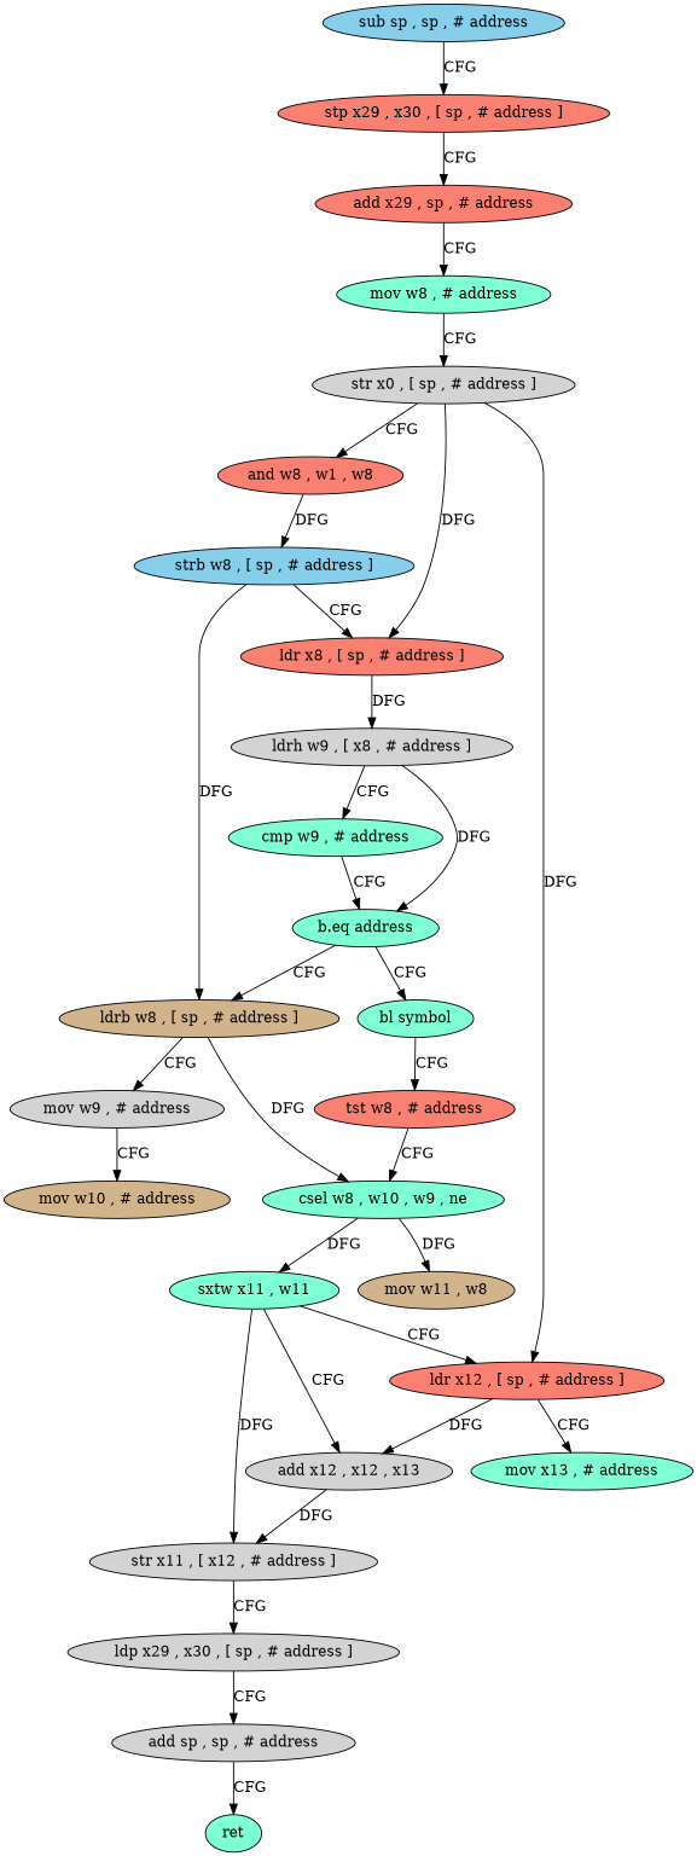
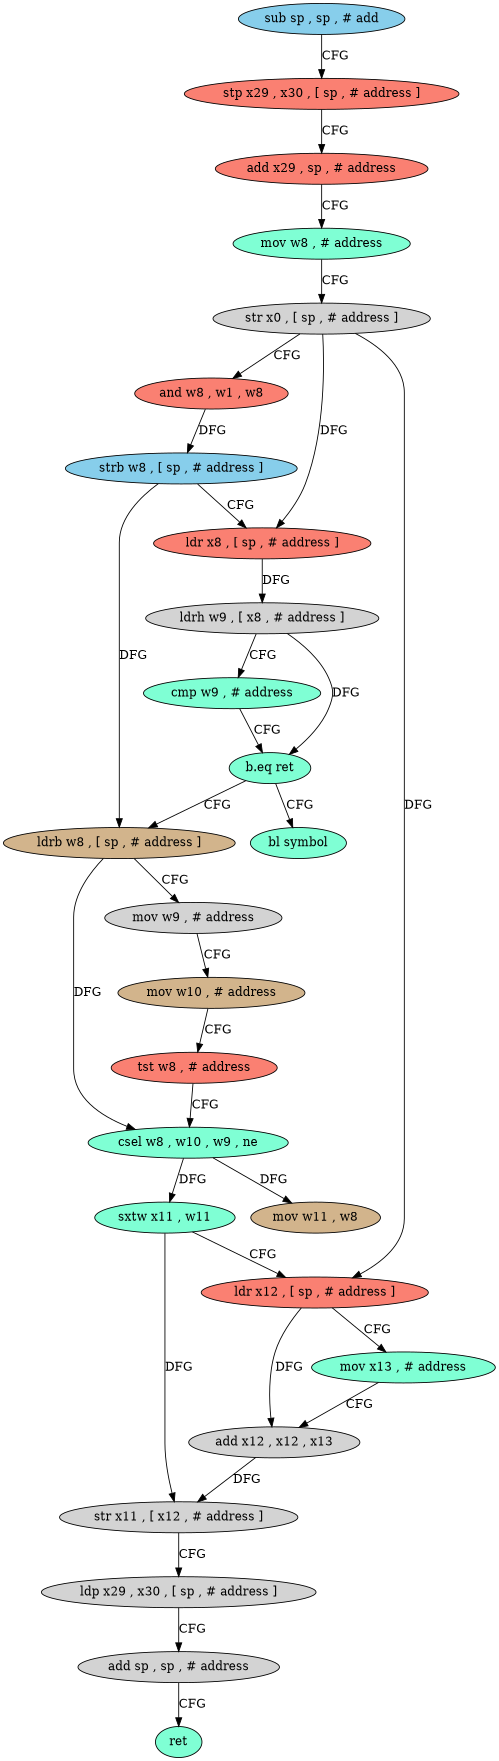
  digraph {
    node [fillcolor=aquamarine style=filled]
-   n1 [fillcolor=skyblue label="sub sp , sp , # address"]
+   n1 [fillcolor=skyblue label="sub sp , sp , # add"]
    n2 [fillcolor=salmon label="stp x29 , x30 , [ sp , # address ]"]
    n3 [fillcolor=salmon label="add x29 , sp , # address"]
    n4 [label="mov w8 , # address"]
    n5 [fillcolor=lightgrey label="str x0 , [ sp , # address ]"]
    n6 [fillcolor=salmon label="and w8 , w1 , w8"]
    n7 [fillcolor=salmon label="ldr x8 , [ sp , # address ]"]
    n8 [fillcolor=salmon label="ldr x12 , [ sp , # address ]"]
    n9 [fillcolor=skyblue label="strb w8 , [ sp , # address ]"]
    n10 [fillcolor=lightgrey label="ldrh w9 , [ x8 , # address ]"]
    n11 [label="mov x13 , # address"]
    n12 [fillcolor=lightgrey label="add x12 , x12 , x13"]
    n13 [fillcolor=tan label="ldrb w8 , [ sp , # address ]"]
    n14 [fillcolor=lightgrey label="mov w9 , # address"]
    n15 [label="csel w8 , w10 , w9 , ne"]
    n16 [label="cmp w9 , # address"]
-   n17 [label="b.eq address"]
+   n17 [label="b.eq ret"]
    n18 [label="bl symbol"]
    n19 [fillcolor=tan label="mov w10 , # address"]
    n20 [fillcolor=tan label="mov w11 , w8"]
    n21 [label="sxtw x11 , w11"]
    n22 [fillcolor=salmon label="tst w8 , # address"]
    n23 [fillcolor=lightgrey label="str x11 , [ x12 , # address ]"]
    n24 [fillcolor=lightgrey label="ldp x29 , x30 , [ sp , # address ]"]
    n25 [fillcolor=lightgrey label="add sp , sp , # address"]
    n26 [label=ret]
    n1 -> n2 [label=CFG]
    n2 -> n3 [label=CFG]
    n3 -> n4 [label=CFG]
    n4 -> n5 [label=CFG]
    n5 -> n6 [label=CFG]
    n5 -> n7 [label=DFG]
    n5 -> n8 [label=DFG]
    n6 -> n9 [label=DFG]
    n7 -> n10 [label=DFG]
    n8 -> n11 [label=CFG]
    n8 -> n12 [label=DFG]
    n9 -> n7 [label=CFG]
    n9 -> n13 [label=DFG]
    n10 -> n16 [label=CFG]
    n10 -> n17 [label=DFG]
-   n21 -> n12 [label=CFG]
+   n11 -> n12 [label=CFG]
    n12 -> n23 [label=DFG]
    n13 -> n14 [label=CFG]
    n13 -> n15 [label=DFG]
    n14 -> n19 [label=CFG]
    n15 -> n20 [label=DFG]
    n15 -> n21 [label=DFG]
    n16 -> n17 [label=CFG]
    n17 -> n13 [label=CFG]
    n17 -> n18 [label=CFG]
-   n18 -> n22 [label=CFG]
+   n19 -> n22 [label=CFG]
    n21 -> n8 [label=CFG]
    n21 -> n23 [label=DFG]
    n22 -> n15 [label=CFG]
    n23 -> n24 [label=CFG]
    n24 -> n25 [label=CFG]
    n25 -> n26 [label=CFG]
  }
